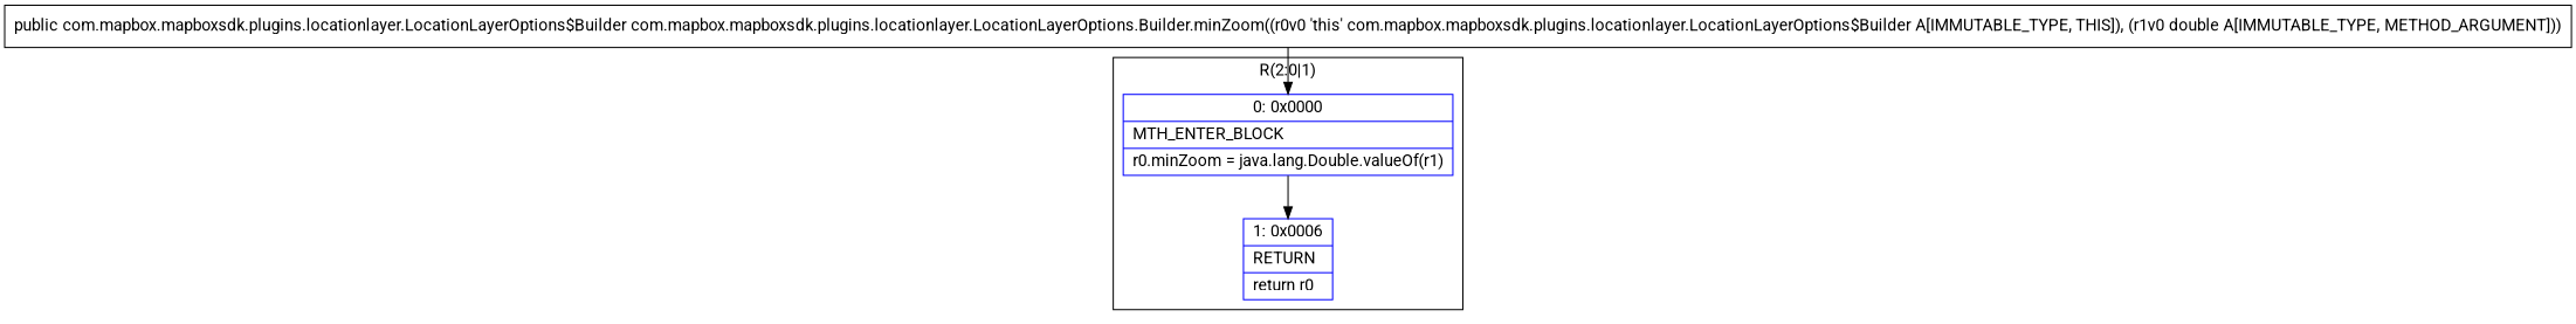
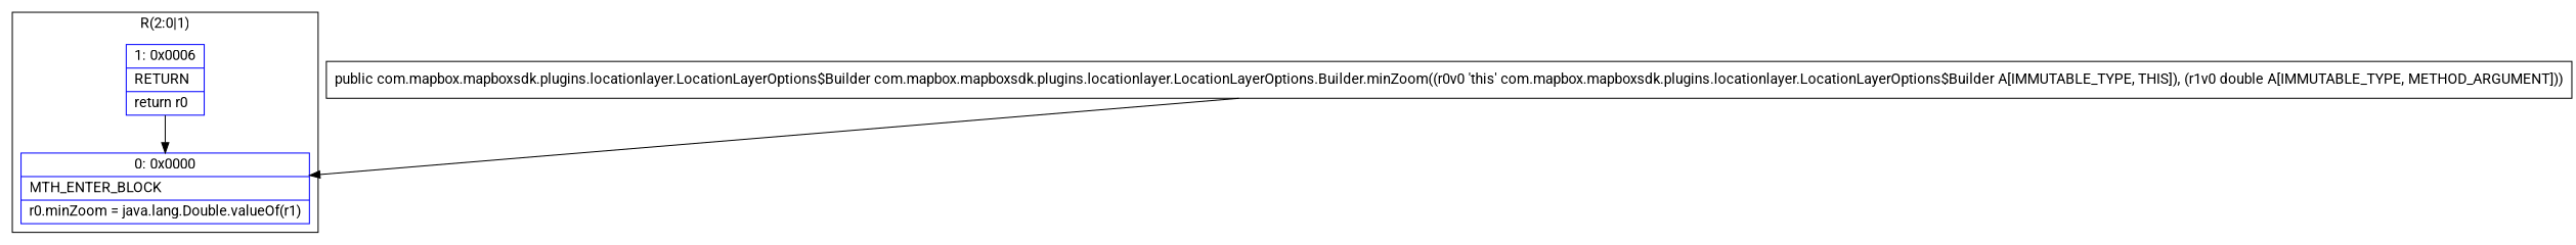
  digraph {
    fontname=Roboto
    node [color=blue shape=record fontname=Roboto]
    edge [fontname=Roboto]
    n1 [label="{0\:\ 0x0000|MTH_ENTER_BLOCK\l|r0.minZoom = java.lang.Double.valueOf(r1)\l}"]
    n2 [label="{1\:\ 0x0006|RETURN\l|return r0\l}"]
    n3 [label="{public com.mapbox.mapboxsdk.plugins.locationlayer.LocationLayerOptions$Builder com.mapbox.mapboxsdk.plugins.locationlayer.LocationLayerOptions.Builder.minZoom((r0v0 'this' com.mapbox.mapboxsdk.plugins.locationlayer.LocationLayerOptions$Builder A[IMMUTABLE_TYPE, THIS]), (r1v0 double A[IMMUTABLE_TYPE, METHOD_ARGUMENT])) }" color=""]
    subgraph cluster_1 {
      label="R(2:0|1)"
      n1
      n2
    }
-   n1 -> n2
+   n2 -> n1
    n3 -> n1
  }
